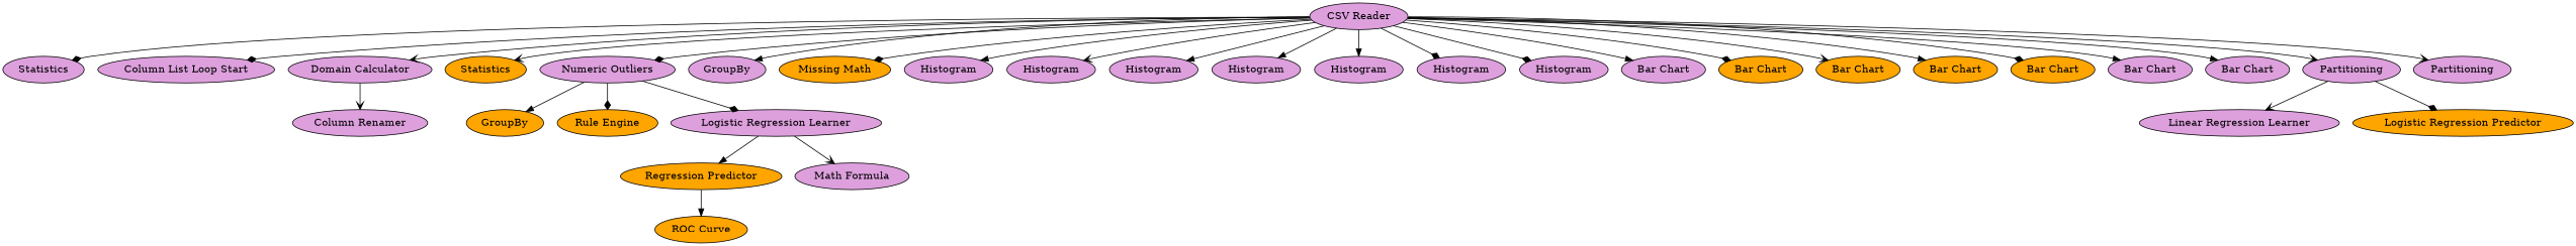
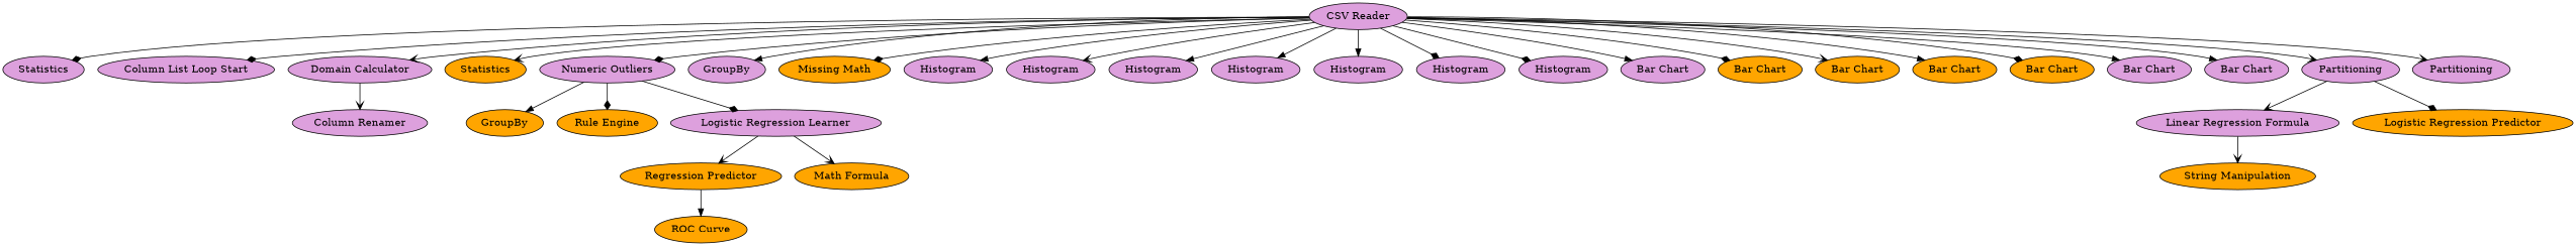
  digraph {
    rankdir=TB
    node [fillcolor=plum style=filled]
    edge [arrowhead=diamond]
    n1 [label="CSV Reader"]
    n2 [label=Statistics]
    n3 [label="Column List Loop Start"]
    n4 [label="Domain Calculator"]
    n5 [fillcolor=orange label=Statistics]
    n6 [label="Numeric Outliers"]
    n7 [label=GroupBy]
    n8 [fillcolor=orange label="Missing Math"]
    n9 [label=Histogram]
    n10 [label=Histogram]
    n11 [label=Histogram]
    n12 [label=Histogram]
    n13 [label=Histogram]
    n14 [label=Histogram]
    n15 [label=Histogram]
    n16 [label="Bar Chart"]
    n17 [fillcolor=orange label="Bar Chart"]
    n18 [fillcolor=orange label="Bar Chart"]
    n19 [fillcolor=orange label="Bar Chart"]
    n20 [fillcolor=orange label="Bar Chart"]
    n21 [label="Bar Chart"]
    n22 [label="Bar Chart"]
    n23 [label=Partitioning]
    n24 [label=Partitioning]
    n25 [label="Column Renamer"]
    n26 [fillcolor=orange label=GroupBy]
    n27 [fillcolor=orange label="Rule Engine"]
    n28 [label="Logistic Regression Learner"]
-   n29 [label="Linear Regression Learner"]
+   n29 [label="Linear Regression Formula"]
    n30 [fillcolor=orange label="Logistic Regression Predictor"]
    n31 [fillcolor=orange label="Regression Predictor"]
-   n32 [label="Math Formula"]
+   n32 [fillcolor=orange label="Math Formula"]
+   n33 [fillcolor=orange label="String Manipulation"]
    n34 [fillcolor=orange label="ROC Curve"]
    n1 -> n2
    n1 -> n3
    n1 -> n4 [arrowhead=vee]
    n1 -> n5 [arrowhead=vee]
    n1 -> n6
    n1 -> n7 [arrowhead=normal]
    n1 -> n8
    n1 -> n9 [arrowhead=normal]
    n1 -> n10 [arrowhead=vee]
    n1 -> n11 [arrowhead=normal]
    n1 -> n12 [arrowhead=normal]
    n1 -> n13 [arrowhead=normal]
    n1 -> n14
    n1 -> n15
    n1 -> n16 [arrowhead=normal]
    n1 -> n17
    n1 -> n18 [arrowhead=vee]
    n1 -> n19 [arrowhead=normal]
    n1 -> n20
    n1 -> n21 [arrowhead=normal]
    n1 -> n22 [arrowhead=normal]
    n1 -> n23 [arrowhead=vee]
    n1 -> n24 [arrowhead=vee]
    n4 -> n25 [arrowhead=vee]
    n6 -> n26 [arrowhead=normal]
    n6 -> n27
    n6 -> n28
    n23 -> n29 [arrowhead=vee]
    n23 -> n30
-   n28 -> n31 [arrowhead=normal]
+   n28 -> n31 [arrowhead=vee]
    n28 -> n32 [arrowhead=vee]
+   n29 -> n33 [arrowhead=vee]
    n31 -> n34 [arrowhead=normal]
  }
